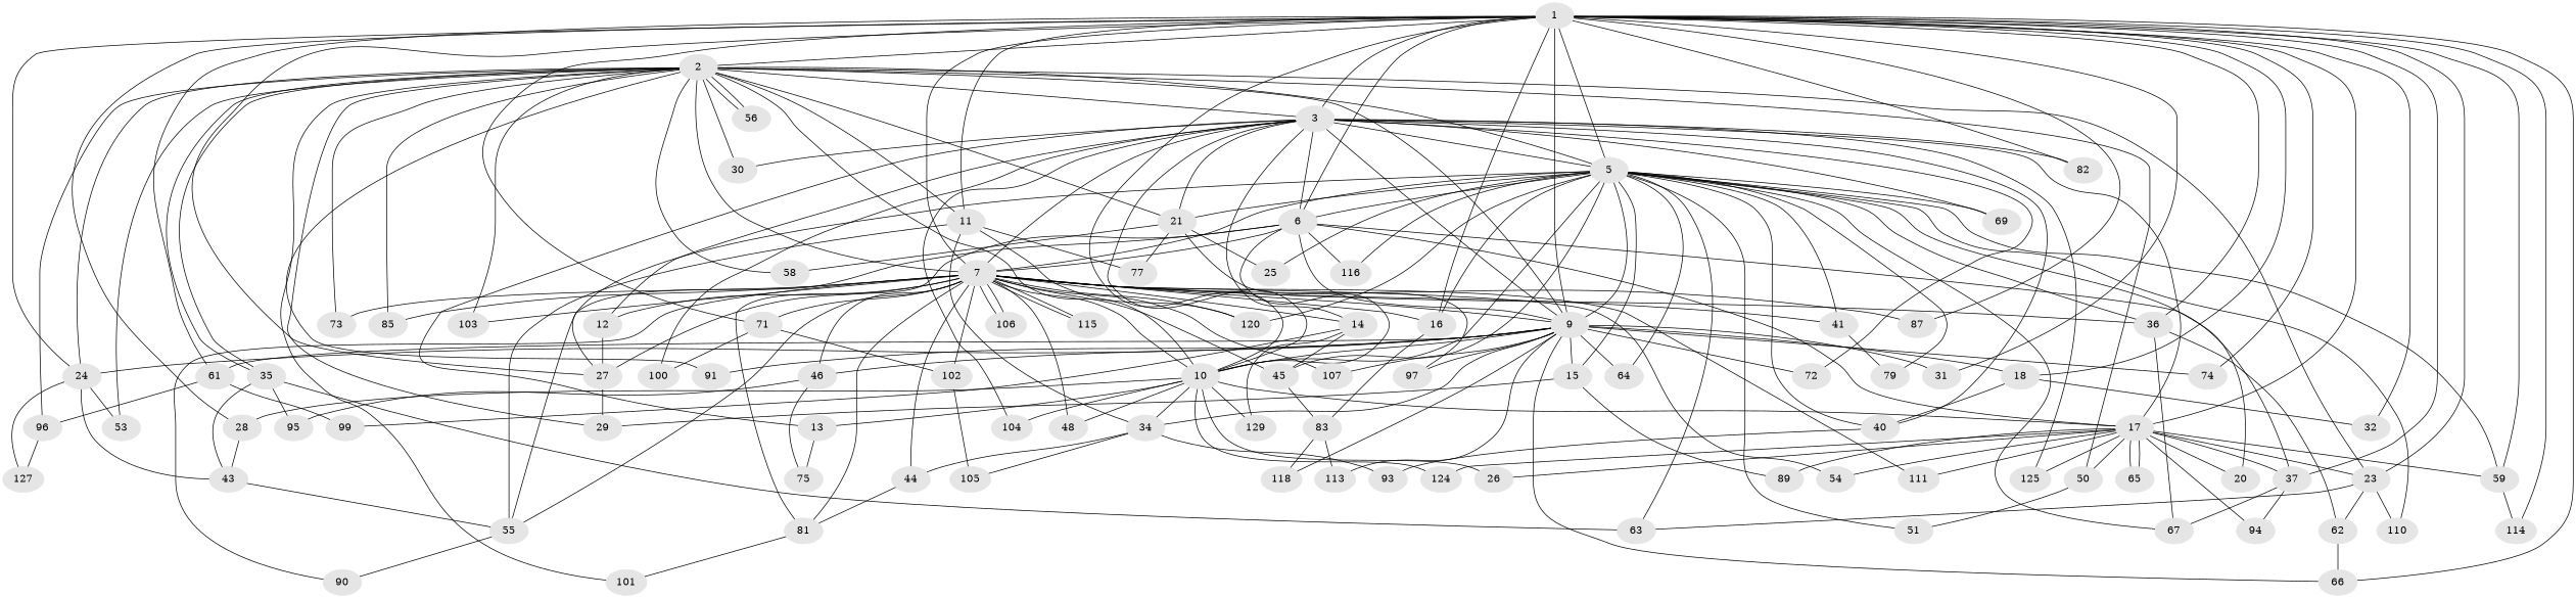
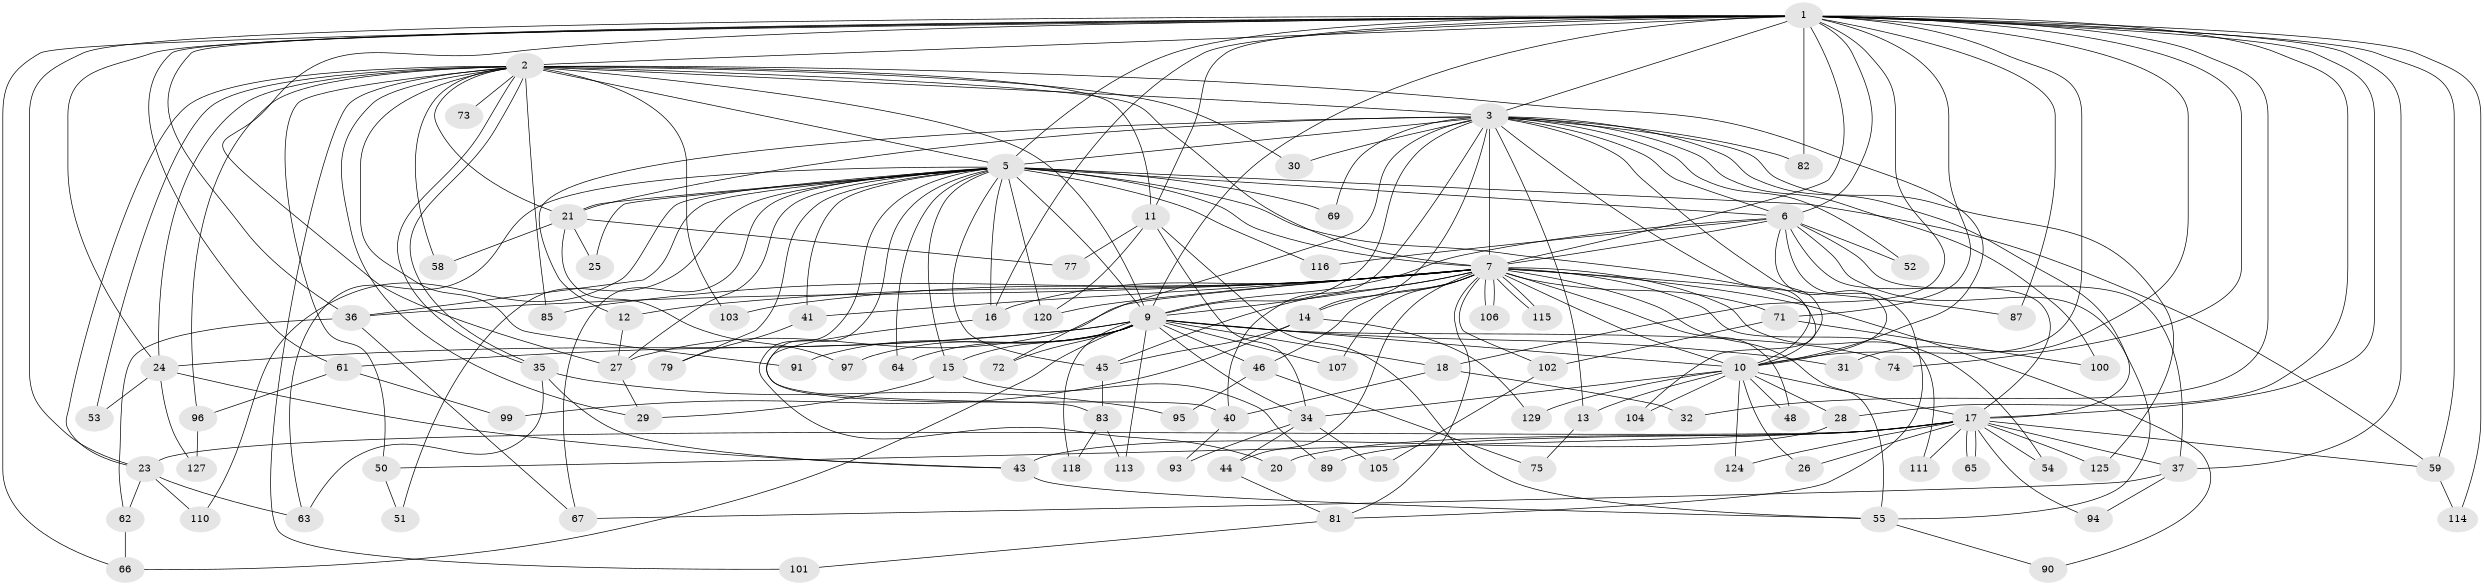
  graph {
    node [color=gray90 style=filled]
    1 [super="+4"]
    2 [super="+109"]
    3 [super="+33"]
    5 [super="+8"]
    6 [super="+112"]
    7 [super="+68"]
    9 [super="+22"]
    10 [super="+19"]
    11 [super="+117"]
    16 [super="+47"]
    17 [super="+57"]
    18
    23 [super="+49"]
    24 [super="+119"]
    27 [super="+42"]
    28
    31
    32
    36 [super="+76"]
    37 [super="+38"]
    59 [super="+78"]
    61
    66 [super="+126"]
    71
    74
    82
    87
    114
    21 [super="+70"]
    29 [super="+80"]
    30
    35 [super="+123"]
    50
    53
-   56
    58
    73
    85
    91
    96
    101
    103
    12 [super="+39"]
    13
    14
    40 [super="+60"]
+   52
    69
    72
    100
    104
    125
    15
    20
    25
    41
    45 [super="+121"]
    51
    63 [super="+84"]
    64
    67 [super="+98"]
    79
    110
    116
    120 [super="+122"]
    55 [super="+108"]
    81 [super="+88"]
    44
    46
    48
    54 [super="+86"]
    90
    102
    106
    107
    111
    115
    34 [super="+92"]
    97
    113
    118
    26
    124
    129
    77
    83
    89
    65
    94
    62
    43
    127
    99
    95
    75
    93
    105
    1 -- 2 [weight=2]
    1 -- 3 [weight=2]
    1 -- 5 [weight=4]
    1 -- 6 [weight=2]
    1 -- 7 [weight=2]
    1 -- 9 [weight=2]
    1 -- 10 [weight=2]
    1 -- 11
    1 -- 16
    1 -- 17 [weight=2]
    1 -- 18
    1 -- 23
    1 -- 24
    1 -- 27
    1 -- 28
    1 -- 31
    1 -- 32
    1 -- 36
    1 -- 37
    1 -- 59
    1 -- 61
    1 -- 66
    1 -- 71
    1 -- 74
    1 -- 82
    1 -- 87
    1 -- 114
    2 -- 3
    2 -- 5 [weight=2]
    2 -- 7 [weight=2]
    2 -- 9
    2 -- 10
    2 -- 11
    2 -- 23
    2 -- 24
    2 -- 21
    2 -- 29
    2 -- 30
    2 -- 35
    2 -- 35
    2 -- 50
    2 -- 53
-   2 -- 56
-   2 -- 56
    2 -- 58
    2 -- 73
    2 -- 85
    2 -- 91
    2 -- 96
    2 -- 101
    2 -- 103
    3 -- 5 [weight=2]
    3 -- 6
    3 -- 7
    3 -- 9
    3 -- 10
    3 -- 17
    3 -- 82
    3 -- 21
    3 -- 30
    3 -- 12
    3 -- 13
    3 -- 14
    3 -- 40
+   3 -- 52
    3 -- 69
    3 -- 72
    3 -- 100
    3 -- 104
    3 -- 125
    5 -- 6 [weight=2]
    5 -- 7 [weight=2]
    5 -- 9 [weight=3]
    5 -- 10 [weight=2]
    5 -- 16
    5 -- 27
    5 -- 36
    5 -- 59
    5 -- 21
    5 -- 40
    5 -- 69
    5 -- 15
    5 -- 20
    5 -- 25
    5 -- 41
    5 -- 45
    5 -- 51
    5 -- 63
    5 -- 64
    5 -- 67
    5 -- 79
    5 -- 110
    5 -- 116
    5 -- 120
    6 -- 7
    6 -- 9
    6 -- 10
    6 -- 17
    6 -- 37
+   6 -- 52
    6 -- 116
    6 -- 55
    6 -- 81
    7 -- 9 [weight=2]
    7 -- 10
    7 -- 16
    7 -- 27
    7 -- 36
    7 -- 71
    7 -- 87
-   7 -- 73
    7 -- 85
    7 -- 103
    7 -- 12
    7 -- 14
    7 -- 41
    7 -- 45
    7 -- 120
    7 -- 55
    7 -- 81
    7 -- 44
    7 -- 46
    7 -- 48
    7 -- 54 [weight=2]
    7 -- 90
    7 -- 102
    7 -- 106
    7 -- 106
    7 -- 107
    7 -- 111
    7 -- 115
    7 -- 115
    9 -- 10
    9 -- 18
    9 -- 24
    9 -- 31
    9 -- 61
    9 -- 66
    9 -- 74
    9 -- 91
    9 -- 72
    9 -- 15
    9 -- 64
    9 -- 46
    9 -- 107
    9 -- 34
    9 -- 97
    9 -- 113
    9 -- 118
    10 -- 17 [weight=2]
    10 -- 28
    10 -- 13
    10 -- 104
    10 -- 48
    10 -- 34
    10 -- 26
    10 -- 124
    10 -- 129
    11 -- 120
    11 -- 55
    11 -- 34
    11 -- 77
    16 -- 83
    17 -- 23
    17 -- 37
    17 -- 59
    17 -- 50
    17 -- 125
    17 -- 20
    17 -- 54
    17 -- 111
    17 -- 26
    17 -- 124
    17 -- 89
    17 -- 65
    17 -- 65
    17 -- 94
    18 -- 32
    18 -- 40
    23 -- 63
    23 -- 110
    23 -- 62
    24 -- 53
    24 -- 43
    24 -- 127
    27 -- 29
    28 -- 43
    36 -- 67
    36 -- 62
    37 -- 67
    37 -- 94
    59 -- 114
    61 -- 96
    61 -- 99
    71 -- 100
    71 -- 102
    21 -- 58
    21 -- 25
    21 -- 97
    21 -- 77
    35 -- 63
    35 -- 43
    35 -- 95
    50 -- 51
    96 -- 127
    12 -- 27
    13 -- 75
    14 -- 45
    14 -- 129
    14 -- 99
    40 -- 93
    15 -- 29
    15 -- 89
    41 -- 79
    45 -- 83
    55 -- 90
    81 -- 101
    44 -- 81
    46 -- 95
    46 -- 75
    102 -- 105
    34 -- 44
    34 -- 93
    34 -- 105
    83 -- 113
    83 -- 118
    62 -- 66
    43 -- 55
  }
